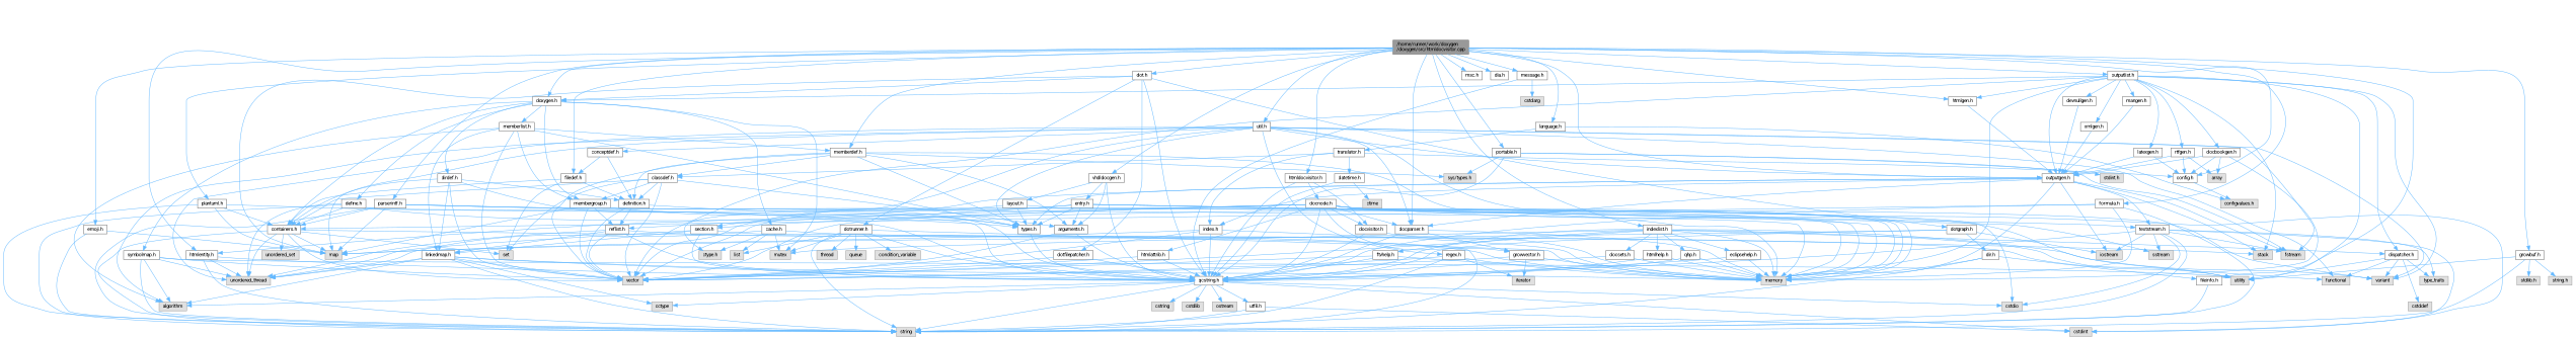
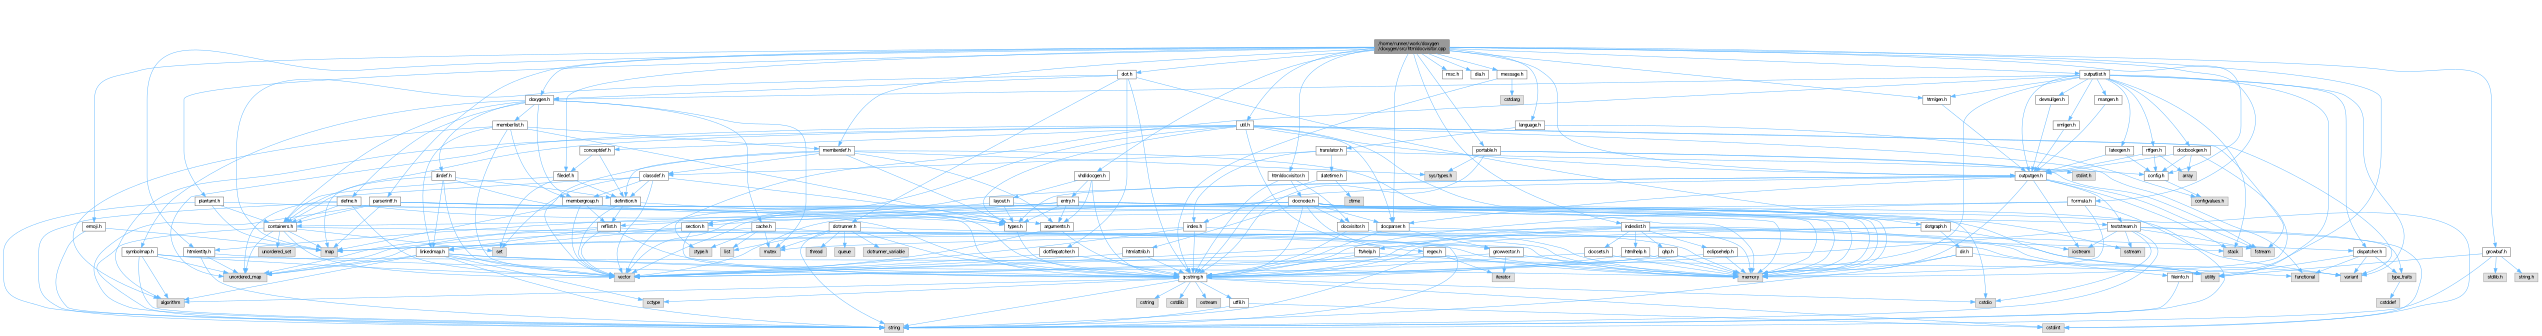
  digraph {
    fontname=Roboto
    node [color=grey40 fillcolor=white fontname=Roboto fontsize=10 shape=box style=filled]
    edge [color=steelblue1 fontname=Roboto fontsize=10 labelfontname=Helvetica labelfontsize=10 style=solid]
    n1 [color=gray40 fillcolor=grey60 fontcolor=black height=0.2 label="/home/runner/work/doxygen\l/doxygen/src/htmldocvisitor.cpp" width=0.4]
    n2 [height=0.2 label="htmldocvisitor.h" width=0.4]
    n3 [height=0.2 label="docparser.h" width=0.4]
    n4 [height=0.2 label="htmlentity.h" width=0.4]
    n5 [height=0.2 label="language.h" width=0.4]
    n6 [height=0.2 label="config.h" width=0.4]
    n7 [height=0.2 label="doxygen.h" width=0.4]
    n8 [height=0.2 label="memberdef.h" width=0.4]
    n9 [height=0.2 label="outputgen.h" width=0.4]
    n10 [height=0.2 label="outputlist.h" width=0.4]
    n11 [height=0.2 label="htmlgen.h" width=0.4]
    n12 [height=0.2 label="dot.h" width=0.4]
    n13 [height=0.2 label="fileinfo.h" width=0.4]
    n14 [height=0.2 label="message.h" width=0.4]
    n15 [height=0.2 label="parserintf.h" width=0.4]
    n16 [height=0.2 label="msc.h" width=0.4]
    n17 [height=0.2 label="dia.h" width=0.4]
    n18 [height=0.2 label="util.h" width=0.4]
    n19 [height=0.2 label="filedef.h" width=0.4]
    n20 [height=0.2 label="vhdldocgen.h" width=0.4]
    n21 [height=0.2 label="emoji.h" width=0.4]
    n22 [height=0.2 label="plantuml.h" width=0.4]
    n23 [height=0.2 label="formula.h" width=0.4]
    n24 [height=0.2 label="indexlist.h" width=0.4]
    n25 [height=0.2 label="growbuf.h" width=0.4]
    n26 [height=0.2 label="portable.h" width=0.4]
    n27 [height=0.2 label="docvisitor.h" width=0.4]
    n28 [height=0.2 label="qcstring.h" width=0.4]
    n29 [height=0.2 label="docnode.h" width=0.4]
    n30 [color=grey60 fillcolor="#E0E0E0" height=0.2 label=memory width=0.4]
    n31 [height=0.2 label="growvector.h" width=0.4]
    n32 [color=grey60 fillcolor="#E0E0E0" height=0.2 label=string width=0.4]
-   n33 [color=grey60 fillcolor="#E0E0E0" height=0.2 label=unordered_thread width=0.4]
+   n33 [color=grey60 fillcolor="#E0E0E0" height=0.2 label=unordered_map width=0.4]
    n34 [height=0.2 label="translator.h" width=0.4]
    n35 [color=grey60 fillcolor="#E0E0E0" height=0.2 label="configvalues.h" width=0.4]
    n36 [height=0.2 label="containers.h" width=0.4]
    n37 [height=0.2 label="membergroup.h" width=0.4]
    n38 [color=grey60 fillcolor="#E0E0E0" height=0.2 label=mutex width=0.4]
    n39 [height=0.2 label="dirdef.h" width=0.4]
    n40 [height=0.2 label="memberlist.h" width=0.4]
    n41 [height=0.2 label="define.h" width=0.4]
    n42 [height=0.2 label="cache.h" width=0.4]
    n43 [height=0.2 label="symbolmap.h" width=0.4]
    n44 [color=grey60 fillcolor="#E0E0E0" height=0.2 label=vector width=0.4]
    n45 [height=0.2 label="classdef.h" width=0.4]
    n46 [height=0.2 label="definition.h" width=0.4]
    n47 [height=0.2 label="arguments.h" width=0.4]
    n48 [height=0.2 label="types.h" width=0.4]
    n49 [color=grey60 fillcolor="#E0E0E0" height=0.2 label="sys/types.h" width=0.4]
    n50 [height=0.2 label="section.h" width=0.4]
    n51 [height=0.2 label="index.h" width=0.4]
    n52 [color=grey60 fillcolor="#E0E0E0" height=0.2 label=stack width=0.4]
    n53 [color=grey60 fillcolor="#E0E0E0" height=0.2 label=iostream width=0.4]
    n54 [color=grey60 fillcolor="#E0E0E0" height=0.2 label=fstream width=0.4]
    n55 [height=0.2 label="textstream.h" width=0.4]
    n56 [color=grey60 fillcolor="#E0E0E0" height=0.2 label=variant width=0.4]
    n57 [color=grey60 fillcolor="#E0E0E0" height=0.2 label=utility width=0.4]
    n58 [height=0.2 label="dispatcher.h" width=0.4]
    n59 [height=0.2 label="latexgen.h" width=0.4]
    n60 [height=0.2 label="rtfgen.h" width=0.4]
    n61 [height=0.2 label="mangen.h" width=0.4]
    n62 [height=0.2 label="docbookgen.h" width=0.4]
    n63 [height=0.2 label="xmlgen.h" width=0.4]
    n64 [height=0.2 label="devnullgen.h" width=0.4]
    n65 [color=grey60 fillcolor="#E0E0E0" height=0.2 label=map width=0.4]
    n66 [height=0.2 label="dotgraph.h" width=0.4]
    n67 [height=0.2 label="dotfilepatcher.h" width=0.4]
    n68 [height=0.2 label="dotrunner.h" width=0.4]
    n69 [color=grey60 fillcolor="#E0E0E0" height=0.2 label=cstdarg width=0.4]
    n70 [color=grey60 fillcolor="#E0E0E0" height=0.2 label=functional width=0.4]
    n71 [color=grey60 fillcolor="#E0E0E0" height=0.2 label=algorithm width=0.4]
    n72 [color=grey60 fillcolor="#E0E0E0" height=0.2 label="ctype.h" width=0.4]
    n73 [height=0.2 label="regex.h" width=0.4]
    n74 [height=0.2 label="conceptdef.h" width=0.4]
    n75 [color=grey60 fillcolor="#E0E0E0" height=0.2 label=set width=0.4]
    n76 [height=0.2 label="layout.h" width=0.4]
    n77 [height=0.2 label="entry.h" width=0.4]
    n78 [height=0.2 label="docsets.h" width=0.4]
    n79 [height=0.2 label="eclipsehelp.h" width=0.4]
    n80 [height=0.2 label="ftvhelp.h" width=0.4]
    n81 [height=0.2 label="htmlhelp.h" width=0.4]
    n82 [height=0.2 label="qhp.h" width=0.4]
    n83 [color=grey60 fillcolor="#E0E0E0" height=0.2 label="stdlib.h" width=0.4]
    n84 [color=grey60 fillcolor="#E0E0E0" height=0.2 label="string.h" width=0.4]
    n85 [color=grey60 fillcolor="#E0E0E0" height=0.2 label="stdint.h" width=0.4]
    n86 [color=grey60 fillcolor="#E0E0E0" height=0.2 label=cctype width=0.4]
    n87 [color=grey60 fillcolor="#E0E0E0" height=0.2 label=cstring width=0.4]
    n88 [color=grey60 fillcolor="#E0E0E0" height=0.2 label=cstdio width=0.4]
    n89 [color=grey60 fillcolor="#E0E0E0" height=0.2 label=cstdlib width=0.4]
    n90 [color=grey60 fillcolor="#E0E0E0" height=0.2 label=cstdint width=0.4]
    n91 [color=grey60 fillcolor="#E0E0E0" height=0.2 label=ostream width=0.4]
    n92 [height=0.2 label="utf8.h" width=0.4]
    n93 [height=0.2 label="htmlattrib.h" width=0.4]
    n94 [color=grey60 fillcolor="#E0E0E0" height=0.2 label=iterator width=0.4]
    n95 [height=0.2 label="linkedmap.h" width=0.4]
    n96 [height=0.2 label="datetime.h" width=0.4]
    n97 [color=grey60 fillcolor="#E0E0E0" height=0.2 label=ctime width=0.4]
    n98 [color=grey60 fillcolor="#E0E0E0" height=0.2 label=unordered_set width=0.4]
    n99 [height=0.2 label="reflist.h" width=0.4]
    n100 [color=grey60 fillcolor="#E0E0E0" height=0.2 label=list width=0.4]
    n101 [color=grey60 fillcolor="#E0E0E0" height=0.2 label=sstream width=0.4]
    n102 [color=grey60 fillcolor="#E0E0E0" height=0.2 label=type_traits width=0.4]
    n103 [color=grey60 fillcolor="#E0E0E0" height=0.2 label=cstddef width=0.4]
    n104 [color=grey60 fillcolor="#E0E0E0" height=0.2 label=array width=0.4]
    n105 [height=0.2 label="dir.h" width=0.4]
    n106 [color=grey60 fillcolor="#E0E0E0" height=0.2 label=thread width=0.4]
    n107 [color=grey60 fillcolor="#E0E0E0" height=0.2 label=queue width=0.4]
-   n108 [color=grey60 fillcolor="#E0E0E0" height=0.2 label=condition_variable width=0.4]
+   n108 [color=grey60 fillcolor="#E0E0E0" height=0.2 label=dotrunner_variable width=0.4]
    n1 -> n2
    n1 -> n3
    n1 -> n4
    n1 -> n5
    n1 -> n6
    n1 -> n7
    n1 -> n8
    n1 -> n9
    n1 -> n10
    n1 -> n11
    n1 -> n12
    n1 -> n13
    n1 -> n14
    n1 -> n15
    n1 -> n16
    n1 -> n17
    n1 -> n18
    n1 -> n19
    n1 -> n20
    n1 -> n21
    n1 -> n22
    n1 -> n23
    n1 -> n24
    n1 -> n25
    n1 -> n26
    n2 -> n27
    n2 -> n28
    n2 -> n29
    n3 -> n28
    n3 -> n30
    n3 -> n31
    n4 -> n28
    n4 -> n32
    n4 -> n33
    n5 -> n34
    n5 -> n35
    n6 -> n35
    n7 -> n36
    n7 -> n37
    n7 -> n38
    n7 -> n39
    n7 -> n40
    n7 -> n41
    n7 -> n42
    n7 -> n43
    n8 -> n30
    n8 -> n44
    n8 -> n45
    n8 -> n46
    n8 -> n47
    n8 -> n48
    n8 -> n49
    n9 -> n3
    n9 -> n30
    n9 -> n48
    n9 -> n50
    n9 -> n51
    n9 -> n52
    n9 -> n53
    n9 -> n54
    n9 -> n55
    n10 -> n7
    n10 -> n9
    n10 -> n11
    n10 -> n30
    n10 -> n44
    n10 -> n52
    n10 -> n56
    n10 -> n57
    n10 -> n58
    n10 -> n59
    n10 -> n60
    n10 -> n61
    n10 -> n62
    n10 -> n63
    n10 -> n64
    n11 -> n9
    n12 -> n7
    n12 -> n28
    n12 -> n65
    n12 -> n66
    n12 -> n67
    n12 -> n68
    n13 -> n32
    n14 -> n28
    n14 -> n69
    n15 -> n30
    n15 -> n32
    n15 -> n36
    n15 -> n48
    n15 -> n65
    n15 -> n70
    n18 -> n3
    n18 -> n9
    n18 -> n30
    n18 -> n33
    n18 -> n36
    n18 -> n48
    n18 -> n54
    n18 -> n56
    n18 -> n70
    n18 -> n71
    n18 -> n72
    n18 -> n73
    n18 -> n74
    n19 -> n36
    n19 -> n46
    n19 -> n75
    n20 -> n28
    n20 -> n47
    n20 -> n76
    n20 -> n77
    n21 -> n32
    n21 -> n65
    n22 -> n28
    n22 -> n32
    n22 -> n36
    n22 -> n65
    n23 -> n28
    n23 -> n30
    n23 -> n32
    n23 -> n36
    n24 -> n28
    n24 -> n30
    n24 -> n38
    n24 -> n44
    n24 -> n56
    n24 -> n57
    n24 -> n58
    n24 -> n78
    n24 -> n79
    n24 -> n80
    n24 -> n81
    n24 -> n82
    n25 -> n32
    n25 -> n57
    n25 -> n83
    n25 -> n84
    n26 -> n28
    n26 -> n49
    n26 -> n54
    n26 -> n85
    n27 -> n28
    n27 -> n30
    n28 -> n32
    n28 -> n71
    n28 -> n86
    n28 -> n87
    n28 -> n88
    n28 -> n89
    n28 -> n90
    n28 -> n91
    n28 -> n92
    n29 -> n3
    n29 -> n4
    n29 -> n27
    n29 -> n28
    n29 -> n30
    n29 -> n31
    n29 -> n44
    n29 -> n50
    n29 -> n56
    n29 -> n88
    n29 -> n90
    n29 -> n93
    n31 -> n30
    n31 -> n44
    n31 -> n94
    n34 -> n6
    n34 -> n45
    n34 -> n51
    n34 -> n96
    n36 -> n32
    n36 -> n33
    n36 -> n44
    n36 -> n52
    n36 -> n65
    n36 -> n75
    n36 -> n98
    n37 -> n30
    n37 -> n44
    n37 -> n48
    n37 -> n65
    n37 -> n99
    n39 -> n28
    n39 -> n44
    n39 -> n46
    n39 -> n65
    n39 -> n95
    n40 -> n8
    n40 -> n37
    n40 -> n44
    n40 -> n48
    n40 -> n71
    n40 -> n95
    n41 -> n28
    n41 -> n30
    n41 -> n32
    n41 -> n33
    n41 -> n36
+   n41 -> n44
    n42 -> n33
    n42 -> n38
    n42 -> n57
    n42 -> n72
    n42 -> n100
    n43 -> n32
    n43 -> n33
    n43 -> n44
    n43 -> n57
    n43 -> n71
    n45 -> n36
    n45 -> n37
    n45 -> n44
    n45 -> n46
    n45 -> n47
    n45 -> n75
    n46 -> n44
    n46 -> n48
    n46 -> n99
    n47 -> n28
    n47 -> n44
    n48 -> n28
    n50 -> n28
    n50 -> n32
    n50 -> n33
    n50 -> n95
    n51 -> n28
    n51 -> n30
    n51 -> n44
    n51 -> n65
    n55 -> n28
    n55 -> n32
    n55 -> n53
    n55 -> n54
    n55 -> n88
    n55 -> n90
    n55 -> n101
    n55 -> n102
    n58 -> n56
    n58 -> n57
    n58 -> n70
    n58 -> n102
-   n58 -> n103
+   n102 -> n103
    n59 -> n6
    n59 -> n9
    n60 -> n6
    n60 -> n9
    n60 -> n104
    n61 -> n9
    n62 -> n6
    n62 -> n9
    n62 -> n30
    n62 -> n104
    n63 -> n9
    n64 -> n9
    n66 -> n28
    n66 -> n53
    n66 -> n65
    n66 -> n105
    n67 -> n28
    n67 -> n44
    n68 -> n28
    n68 -> n30
    n68 -> n32
    n68 -> n38
    n68 -> n100
    n68 -> n106
    n68 -> n107
    n68 -> n108
    n73 -> n30
    n73 -> n32
    n73 -> n44
    n73 -> n94
    n74 -> n19
    n74 -> n46
    n76 -> n30
    n76 -> n44
    n76 -> n48
    n77 -> n30
    n77 -> n44
    n77 -> n47
    n77 -> n48
    n77 -> n55
    n77 -> n99
    n77 -> n101
    n78 -> n28
    n78 -> n30
    n79 -> n28
    n79 -> n30
    n80 -> n28
    n80 -> n30
    n80 -> n44
    n81 -> n28
    n81 -> n30
    n82 -> n28
    n82 -> n30
    n92 -> n32
    n92 -> n90
    n93 -> n28
    n93 -> n44
    n95 -> n28
    n95 -> n30
    n95 -> n32
    n95 -> n33
    n95 -> n44
    n95 -> n71
    n95 -> n86
    n96 -> n28
    n96 -> n97
    n99 -> n28
    n99 -> n30
    n99 -> n33
    n99 -> n44
    n99 -> n95
    n105 -> n13
    n105 -> n30
    n105 -> n32
  }
